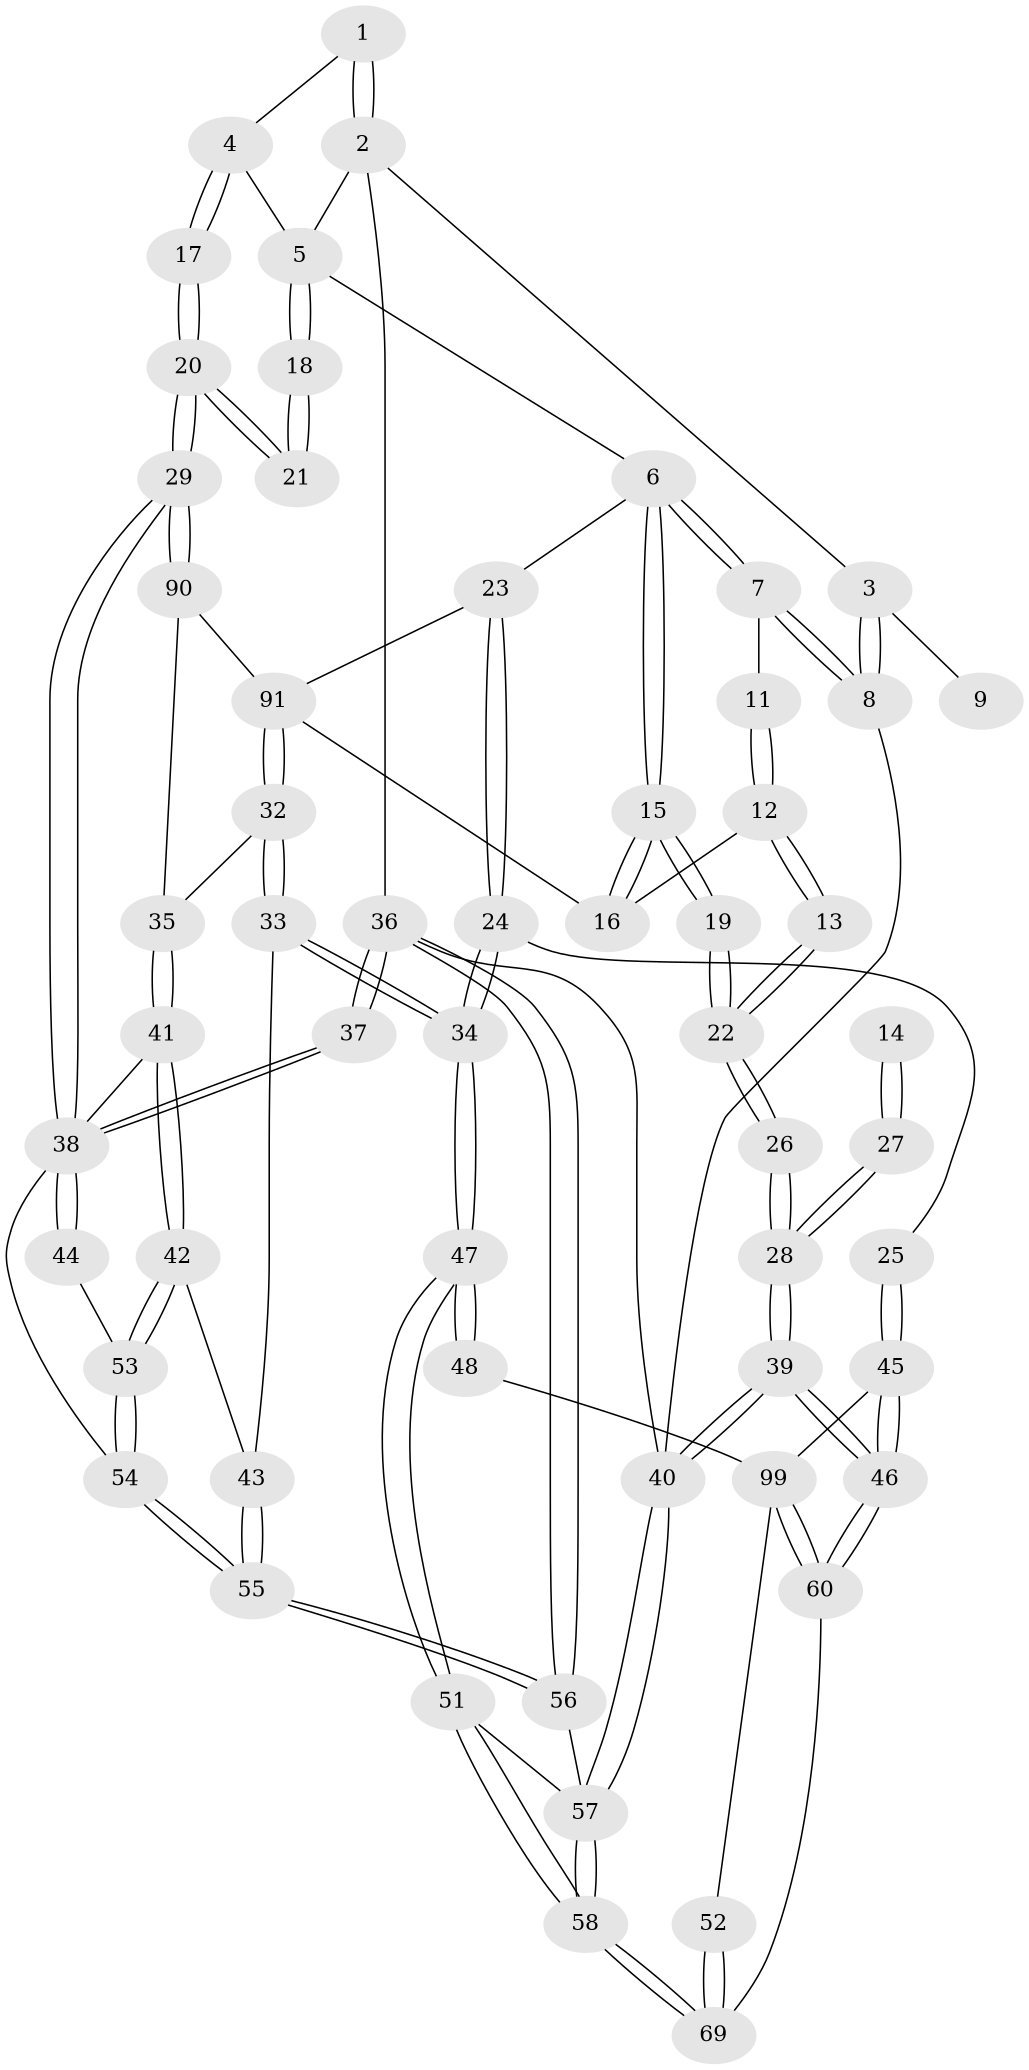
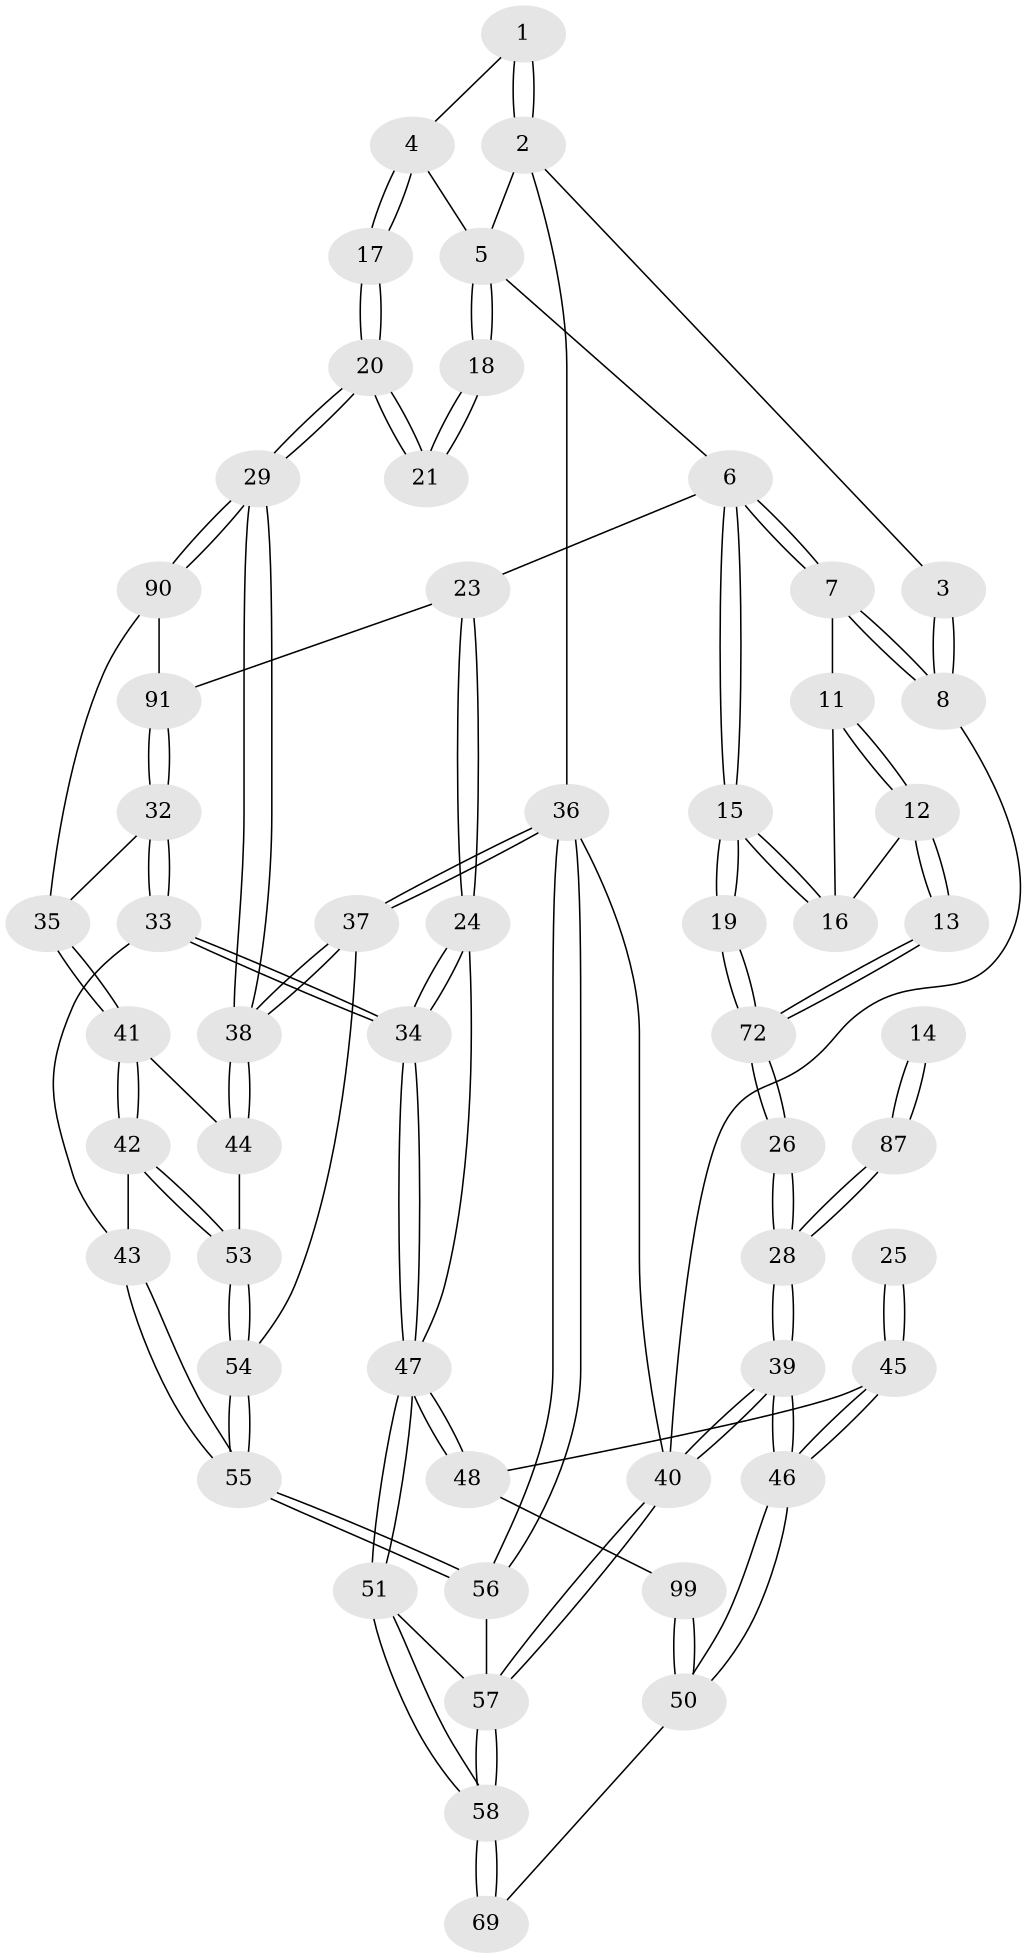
  graph {
    node [color=gray90 style=filled]
    1
    2
    4
    3
    36
    5
    17
    8
-   9
    20
    40
    37
    56
    6
    18
    7
    15
    23
    21
    11
    16
    19
    12
-   27
+   27 [label=87]
    28
    57
    14
    13
-   22
+   22 [label=72]
    26
    29
    n32 [label=90]
    38
    24
    n35 [label=91]
    25
    34
    32
    45
    47
    46
    48
    39
    35
    44
    41
    33
    43
    55
    51
    42
    54
    53
-   50 [label=60]
+   50
    58
    n56 [label=99]
    n57 [label=69]
-   52
    1 -- 2
    1 -- 2
    1 -- 4
    2 -- 3
    2 -- 36
    2 -- 5
    4 -- 5
    4 -- 17
    4 -- 17
    3 -- 8
    3 -- 8
-   3 -- 9
    36 -- 40
    36 -- 37
    36 -- 37
    36 -- 56
    36 -- 56
    5 -- 6
    5 -- 18
    5 -- 18
    17 -- 20
    17 -- 20
    8 -- 40
    20 -- 21
    20 -- 21
    20 -- 29
    20 -- 29
    40 -- 57
    40 -- 57
    37 -- 38
    37 -- 38
-   38 -- 54
+   37 -- 54
    56 -- 57
    6 -- 7
    6 -- 7
    6 -- 15
    6 -- 15
    6 -- 23
    18 -- 21
    18 -- 21
    7 -- 8
    7 -- 8
    7 -- 11
    15 -- 16
    15 -- 16
    15 -- 19
    15 -- 19
    23 -- 24
    23 -- 24
    23 -- n35
-   n35 -- 16
+   11 -- 16
    11 -- 12
    11 -- 12
    19 -- 22
    19 -- 22
    12 -- 16
    12 -- 13
    12 -- 13
    27 -- 28
    27 -- 28
    28 -- 39
    28 -- 39
    57 -- 58
    57 -- 58
    14 -- 27
    14 -- 27
    13 -- 22
    13 -- 22
    22 -- 26
    22 -- 26
    26 -- 28
    26 -- 28
    29 -- n32
    29 -- n32
    29 -- 38
    29 -- 38
    n32 -- n35
    n32 -- 35
    38 -- 44
    38 -- 44
-   24 -- 25
+   24 -- 47
    24 -- 34
    24 -- 34
    n35 -- 32
    n35 -- 32
    25 -- 45
    25 -- 45
    34 -- 47
    34 -- 47
    32 -- 35
    32 -- 33
    32 -- 33
    45 -- 46
    45 -- 46
-   45 -- n56
+   45 -- 48
    47 -- 48
    47 -- 48
    47 -- 51
    47 -- 51
    46 -- 50
    46 -- 50
    48 -- n56
    39 -- 40
    39 -- 40
    39 -- 46
    39 -- 46
    35 -- 41
    35 -- 41
    44 -- 53
-   41 -- 38
+   41 -- 44
    41 -- 42
    41 -- 42
    33 -- 34
    33 -- 34
    33 -- 43
    43 -- 55
    43 -- 55
    55 -- 56
    55 -- 56
    51 -- 57
    51 -- 58
    51 -- 58
    42 -- 43
    42 -- 53
    42 -- 53
    54 -- 55
    54 -- 55
    53 -- 54
    53 -- 54
    50 -- n57
    58 -- n57
    58 -- n57
    n56 -- 50
    n56 -- 50
-   n56 -- 52
-   52 -- n57
-   52 -- n57
  }
